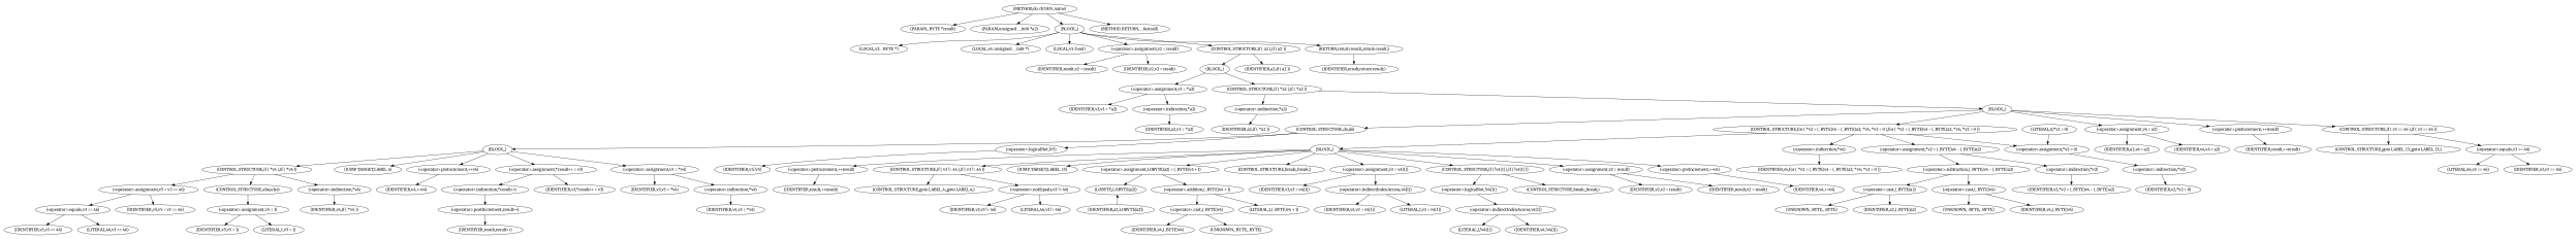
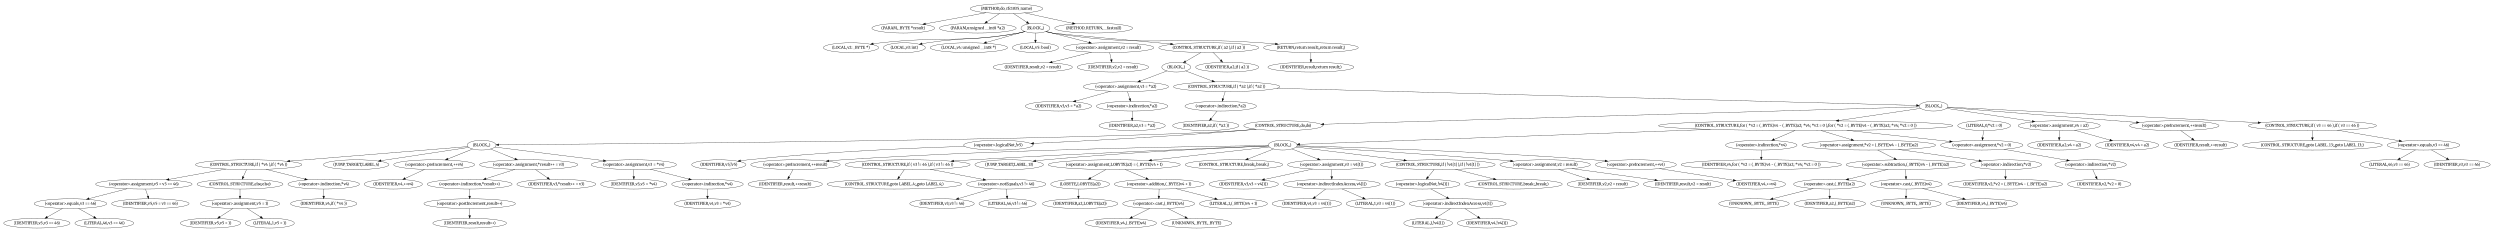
  digraph {
    fontname=Merriweather
    node [fontname=Merriweather]
    edge [fontname=Merriweather]
    n1 [label="(METHOD,do_rfc1035_name)"]
    n2 [label="(PARAM,_BYTE *result)"]
    n3 [label="(PARAM,unsigned __int8 *a2)"]
    n4 [label="(BLOCK,,)"]
    n5 [label="(METHOD_RETURN,__fastcall)"]
    n6 [label="(LOCAL,v2: _BYTE *)"]
+   n7 [label="(LOCAL,v3: int)"]
    n8 [label="(LOCAL,v4: unsigned __int8 *)"]
    n9 [label="(LOCAL,v5: bool)"]
    n10 [label="(<operator>.assignment,v2 = result)"]
    n11 [label="(CONTROL_STRUCTURE,if ( a2 ),if ( a2 ))"]
    n12 [label="(RETURN,return result;,return result;)"]
    n13 [label="(IDENTIFIER,v2,v2 = result)"]
    n14 [label="(IDENTIFIER,result,v2 = result)"]
    n15 [label="(IDENTIFIER,a2,if ( a2 ))"]
    n16 [label="(BLOCK,,)"]
    n17 [label="(IDENTIFIER,result,return result;)"]
    n18 [label="(<operator>.assignment,v3 = *a2)"]
    n19 [label="(CONTROL_STRUCTURE,if ( *a2 ),if ( *a2 ))"]
    n20 [label="(IDENTIFIER,v3,v3 = *a2)"]
    n21 [label="(<operator>.indirection,*a2)"]
    n22 [label="(<operator>.indirection,*a2)"]
    n23 [label="(BLOCK,,)"]
    n24 [label="(IDENTIFIER,a2,v3 = *a2)"]
    n25 [label="(IDENTIFIER,a2,if ( *a2 ))"]
    n26 [label="(<operator>.assignment,v4 = a2)"]
    n27 [label="(<operator>.preIncrement,++result)"]
    n28 [label="(CONTROL_STRUCTURE,if ( v3 == 46 ),if ( v3 == 46 ))"]
    n29 [label="(CONTROL_STRUCTURE,do,do)"]
    n30 [label="(CONTROL_STRUCTURE,for ( *v2 = (_BYTE)v4 - (_BYTE)a2; *v4; *v2 = 0 ),for ( *v2 = (_BYTE)v4 - (_BYTE)a2; *v4; *v2 = 0 ))"]
    n31 [label="(IDENTIFIER,v4,v4 = a2)"]
    n32 [label="(IDENTIFIER,a2,v4 = a2)"]
    n33 [label="(IDENTIFIER,result,++result)"]
    n34 [label="(<operator>.equals,v3 == 46)"]
    n35 [label="(CONTROL_STRUCTURE,goto LABEL_13;,goto LABEL_13;)"]
    n36 [label="(BLOCK,,)"]
    n37 [label="(<operator>.logicalNot,!v5)"]
    n38 [label="(<operator>.assignment,*v2 = (_BYTE)v4 - (_BYTE)a2)"]
    n39 [label="(<operator>.indirection,*v4)"]
    n40 [label="(<operator>.assignment,*v2 = 0)"]
    n41 [label="(BLOCK,,)"]
    n42 [label="(IDENTIFIER,v3,v3 == 46)"]
    n43 [label="(LITERAL,46,v3 == 46)"]
    n44 [label="(JUMP_TARGET,LABEL_4)"]
    n45 [label="(<operator>.preIncrement,++v4)"]
    n46 [label="(<operator>.assignment,*result++ = v3)"]
    n47 [label="(<operator>.assignment,v3 = *v4)"]
    n48 [label="(CONTROL_STRUCTURE,if ( *v4 ),if ( *v4 ))"]
    n49 [label="(IDENTIFIER,v5,!v5)"]
    n50 [label="(IDENTIFIER,v4,++v4)"]
    n51 [label="(<operator>.indirection,*result++)"]
    n52 [label="(IDENTIFIER,v3,*result++ = v3)"]
    n53 [label="(IDENTIFIER,v3,v3 = *v4)"]
    n54 [label="(<operator>.indirection,*v4)"]
    n55 [label="(<operator>.indirection,*v4)"]
    n56 [label="(<operator>.assignment,v5 = v3 == 46)"]
    n57 [label="(CONTROL_STRUCTURE,else,else)"]
    n58 [label="(<operator>.postIncrement,result++)"]
    n59 [label="(IDENTIFIER,result,result++)"]
    n60 [label="(IDENTIFIER,v4,v3 = *v4)"]
    n61 [label="(IDENTIFIER,v4,if ( *v4 ))"]
    n62 [label="(IDENTIFIER,v5,v5 = v3 == 46)"]
    n63 [label="(<operator>.equals,v3 == 46)"]
    n64 [label="(<operator>.assignment,v5 = 1)"]
    n65 [label="(IDENTIFIER,v3,v3 == 46)"]
    n66 [label="(LITERAL,46,v3 == 46)"]
    n67 [label="(IDENTIFIER,v5,v5 = 1)"]
    n68 [label="(LITERAL,1,v5 = 1)"]
    n69 [label="(<operator>.indirection,*v2)"]
    n70 [label="(<operator>.subtraction,(_BYTE)v4 - (_BYTE)a2)"]
    n71 [label="(IDENTIFIER,v4,for ( *v2 = (_BYTE)v4 - (_BYTE)a2; *v4; *v2 = 0 ))"]
    n72 [label="(<operator>.indirection,*v2)"]
    n73 [label="(<operator>.assignment,LOBYTE(a2) = (_BYTE)v4 + 1)"]
    n74 [label="(CONTROL_STRUCTURE,break;,break;)"]
    n75 [label="(<operator>.assignment,v3 = v4[1])"]
    n76 [label="(CONTROL_STRUCTURE,if ( !v4[1] ),if ( !v4[1] ))"]
    n77 [label="(<operator>.assignment,v2 = result)"]
    n78 [label="(<operator>.preIncrement,++v4)"]
    n79 [label="(<operator>.preIncrement,++result)"]
    n80 [label="(CONTROL_STRUCTURE,if ( v3 != 46 ),if ( v3 != 46 ))"]
-   n81 [label="(JUMP_TARGET,LABEL_15)"]
+   n81 [label="(JUMP_TARGET,LABEL_13)"]
    n82 [label="(IDENTIFIER,v2,*v2 = (_BYTE)v4 - (_BYTE)a2)"]
    n83 [label="(<operator>.cast,(_BYTE)v4)"]
    n84 [label="(<operator>.cast,(_BYTE)a2)"]
    n85 [label="(UNKNOWN,_BYTE,_BYTE)"]
    n86 [label="(IDENTIFIER,v4,(_BYTE)v4)"]
    n87 [label="(UNKNOWN,_BYTE,_BYTE)"]
    n88 [label="(IDENTIFIER,a2,(_BYTE)a2)"]
    n89 [label="(IDENTIFIER,v2,*v2 = 0)"]
    n90 [label="(LITERAL,0,*v2 = 0)"]
    n91 [label="(LOBYTE,LOBYTE(a2))"]
    n92 [label="(<operator>.addition,(_BYTE)v4 + 1)"]
    n93 [label="(IDENTIFIER,v3,v3 = v4[1])"]
    n94 [label="(<operator>.indirectIndexAccess,v4[1])"]
    n95 [label="(<operator>.logicalNot,!v4[1])"]
    n96 [label="(CONTROL_STRUCTURE,break;,break;)"]
    n97 [label="(IDENTIFIER,v2,v2 = result)"]
    n98 [label="(IDENTIFIER,result,v2 = result)"]
    n99 [label="(IDENTIFIER,v4,++v4)"]
    n100 [label="(IDENTIFIER,result,++result)"]
    n101 [label="(<operator>.notEquals,v3 != 46)"]
    n102 [label="(CONTROL_STRUCTURE,goto LABEL_4;,goto LABEL_4;)"]
    n103 [label="(IDENTIFIER,a2,LOBYTE(a2))"]
    n104 [label="(<operator>.cast,(_BYTE)v4)"]
    n105 [label="(LITERAL,1,(_BYTE)v4 + 1)"]
    n106 [label="(UNKNOWN,_BYTE,_BYTE)"]
    n107 [label="(IDENTIFIER,v4,(_BYTE)v4)"]
    n108 [label="(IDENTIFIER,v4,v3 = v4[1])"]
    n109 [label="(LITERAL,1,v3 = v4[1])"]
    n110 [label="(<operator>.indirectIndexAccess,v4[1])"]
    n111 [label="(IDENTIFIER,v4,!v4[1])"]
    n112 [label="(LITERAL,1,!v4[1])"]
    n113 [label="(IDENTIFIER,v3,v3 != 46)"]
    n114 [label="(LITERAL,46,v3 != 46)"]
    n1 -> n2
    n1 -> n3
    n1 -> n4
    n1 -> n5
    n4 -> n6
+   n4 -> n7
    n4 -> n8
    n4 -> n9
    n4 -> n10
    n4 -> n11
    n4 -> n12
    n10 -> n13
    n10 -> n14
    n11 -> n15
    n11 -> n16
    n12 -> n17
    n16 -> n18
    n16 -> n19
    n18 -> n20
    n18 -> n21
    n19 -> n22
    n19 -> n23
    n21 -> n24
    n22 -> n25
    n23 -> n26
    n23 -> n27
    n23 -> n28
    n23 -> n29
    n23 -> n30
    n26 -> n31
    n26 -> n32
    n27 -> n33
    n28 -> n34
    n28 -> n35
    n29 -> n36
    n29 -> n37
    n30 -> n38
    n30 -> n39
    n30 -> n40
    n30 -> n41
    n34 -> n42
    n34 -> n43
    n36 -> n44
    n36 -> n45
    n36 -> n46
    n36 -> n47
    n36 -> n48
    n37 -> n49
    n38 -> n69
    n38 -> n70
    n39 -> n71
    n40 -> n72
    n41 -> n73
    n41 -> n74
    n41 -> n75
    n41 -> n76
    n41 -> n77
    n41 -> n78
    n41 -> n79
    n41 -> n80
    n41 -> n81
    n45 -> n50
    n46 -> n51
    n46 -> n52
    n47 -> n53
    n47 -> n54
    n48 -> n55
    n48 -> n56
    n48 -> n57
    n51 -> n58
    n54 -> n60
    n55 -> n61
    n56 -> n62
    n56 -> n63
    n57 -> n64
    n58 -> n59
    n63 -> n65
    n63 -> n66
    n64 -> n67
    n64 -> n68
    n69 -> n82
    n70 -> n83
    n70 -> n84
    n72 -> n89
    n73 -> n91
    n73 -> n92
    n75 -> n93
    n75 -> n94
    n76 -> n95
    n76 -> n96
    n77 -> n97
    n77 -> n98
    n78 -> n99
    n79 -> n100
    n80 -> n101
    n80 -> n102
    n83 -> n85
    n83 -> n86
    n84 -> n87
    n84 -> n88
    n90 -> n40
-   n103 -> n91
+   n91 -> n103
    n92 -> n104
    n92 -> n105
    n94 -> n108
    n94 -> n109
    n95 -> n110
    n101 -> n113
    n101 -> n114
    n104 -> n106
    n104 -> n107
    n110 -> n111
    n110 -> n112
  }
